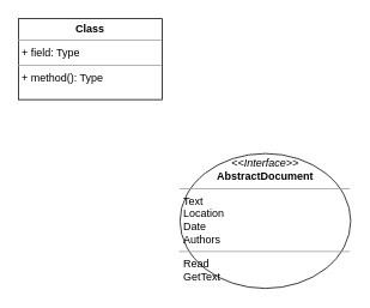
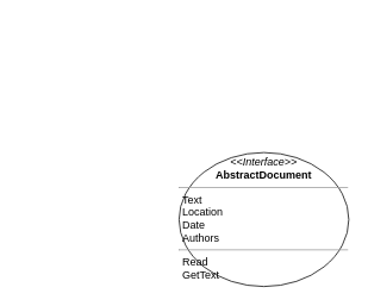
  <mxCell id="0" />
  <mxCell id="1" parent="0" />
- <mxCell id="2" value="&lt;p style=&quot;margin:0px;margin-top:4px;text-align:center;&quot;&gt;&lt;b&gt;Class&lt;/b&gt;&lt;/p&gt;&lt;hr size=&quot;1&quot;/&gt;&lt;p style=&quot;margin:0px;margin-left:4px;&quot;&gt;+ field: Type&lt;/p&gt;&lt;hr size=&quot;1&quot;/&gt;&lt;p style=&quot;margin:0px;margin-left:4px;&quot;&gt;+ method(): Type&lt;/p&gt;" style="verticalAlign=top;align=left;overflow=fill;fontSize=12;fontFamily=Helvetica;html=1;" vertex="1" parent="1"><mxGeometry x="20" y="20" width="160" height="90" as="geometry" /></mxCell>
  <mxCell id="3" value="&lt;p style=&quot;margin: 0px ; margin-top: 4px ; text-align: center&quot;&gt;&lt;i&gt;&amp;lt;&amp;lt;Interface&amp;gt;&amp;gt;&lt;/i&gt;&lt;br&gt;&lt;b&gt;AbstractDocument&lt;/b&gt;&lt;/p&gt;&lt;hr size=&quot;1&quot;&gt;&lt;p style=&quot;margin: 0px ; margin-left: 4px&quot;&gt;Text&lt;br&gt;Location&lt;/p&gt;&lt;p style=&quot;margin: 0px ; margin-left: 4px&quot;&gt;Date&lt;/p&gt;&lt;p style=&quot;margin: 0px ; margin-left: 4px&quot;&gt;Authors&lt;/p&gt;&lt;hr size=&quot;1&quot;&gt;&lt;p style=&quot;margin: 0px ; margin-left: 4px&quot;&gt;Read&lt;br&gt;GetText&lt;/p&gt;" style="ellipse;verticalAlign=top;align=left;overflow=fill;fontSize=12;fontFamily=Helvetica;html=1;" vertex="1" parent="1"><mxGeometry x="200" y="170" width="190" height="150" as="geometry" /></mxCell>
